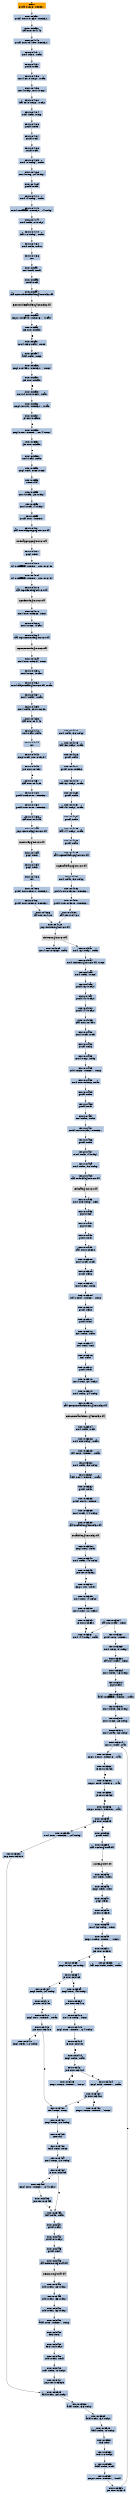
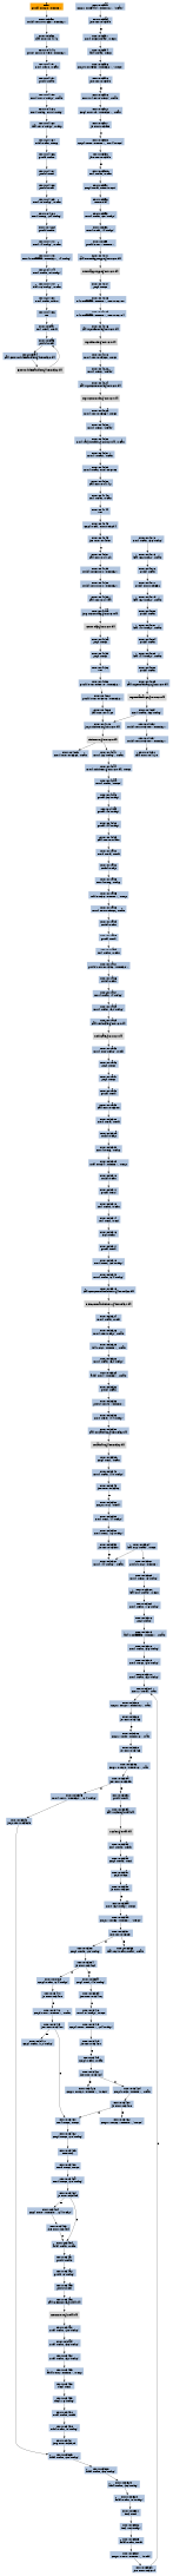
  digraph {
    node [color=lightsteelblue fillcolor=lightsteelblue shape=rectangle style=filled]
    edge [color="#000000"]
    n1 [color=lightgrey fillcolor=orange label="start\npushl $0x28<UINT8>"]
    n2 [label="0x01003f97\npushl $0x1001668<UINT32>"]
    n3 [label="0x01003f9c\ncall 0x0100414c"]
    n4 [label="0x0100414c\npushl $0x100419e<UINT32>"]
    n5 [label="0x01004151\nmovl %fs:0, %eax"]
    n6 [label="0x01004157\npushl %eax"]
    n7 [label="0x01004158\nmovl 0x10(%esp), %eax"]
    n8 [label="0x0100415c\nmovl %ebp, 0x10(%esp)"]
    n9 [label="0x01004160\nleal 0x10(%esp), %ebp"]
    n10 [label="0x01004164\nsubl %eax, %esp"]
    n11 [label="0x01004166\npushl %ebx"]
    n12 [label="0x01004167\npushl %esi"]
    n13 [label="0x01004168\npushl %edi"]
    n14 [label="0x01004169\nmovl -8(%ebp), %eax"]
    n15 [label="0x0100416c\nmovl %esp, -24(%ebp)"]
    n16 [label="0x0100416f\npushl %eax"]
    n17 [label="0x01004170\nmovl -4(%ebp), %eax"]
    n18 [label="0x01004173\nmovl $0xffffffff<UINT32>, -4(%ebp)"]
    n19 [label="0x0100417a\nmovl %eax, -8(%ebp)"]
    n20 [label="0x0100417d\nleal -16(%ebp), %eax"]
    n21 [label="0x01004180\nmovl %eax, %fs:0"]
    n22 [label="0x01004186\nret"]
    n23 [label="0x01003fa1\nxorl %edi, %edi"]
    n24 [label="0x01003fa3\npushl %edi"]
    n25 [label="0x01003fa4\ncall GetModuleHandleA@kernel32.dll"]
    n26 [color=lightgrey fillcolor=lightgrey label="GetModuleHandleA@kernel32.dll"]
    n27 [label="0x01003faa\ncmpw $0x5a4d<UINT16>, (%eax)"]
    n28 [label="0x01003faf\njne 0x01003fd0"]
    n29 [label="0x01003fb1\nmovl 0x3c(%eax), %ecx"]
    n30 [label="0x01003fb4\naddl %eax, %ecx"]
    n31 [label="0x01003fb6\ncmpl $0x4550<UINT32>, (%ecx)"]
    n32 [label="0x01003fbc\njne 0x01003fd0"]
    n33 [label="0x01003fbe\nmovzwl 0x18(%ecx), %eax"]
    n34 [label="0x01003fc2\ncmpl $0x10b<UINT32>, %eax"]
    n35 [label="0x01003fc7\nje 0x01003fe8"]
    n36 [label="0x01003fe8\ncmpl $0xe<UINT8>, 0x74(%ecx)"]
    n37 [label="0x01003fec\njbe 0x01003fd0"]
    n38 [label="0x01003fee\nxorl %eax, %eax"]
    n39 [label="0x01003ff0\ncmpl %edi, 0xe8(%ecx)"]
    n40 [label="0x01003ff6\nsetne %al"]
    n41 [label="0x01003ff9\nmovl %eax, -28(%ebp)"]
    n42 [label="0x01003ffc\nmovl %edi, -4(%ebp)"]
    n43 [label="0x01003fff\npushl $0x1<UINT8>"]
    n44 [label="0x01004001\ncall __set_app_type@msvcrt.dll"]
    n45 [color=lightgrey fillcolor=lightgrey label="__set_app_type@msvcrt.dll"]
    n46 [label="0x01004007\npopl %ecx"]
    n47 [label="0x01004008\norl $0xffffffff<UINT8>, 0x010067e0"]
    n48 [label="0x0100400f\norl $0xffffffff<UINT8>, 0x010067e4"]
    n49 [label="0x01004016\ncall __p__fmode@msvcrt.dll"]
    n50 [color=lightgrey fillcolor=lightgrey label="__p__fmode@msvcrt.dll"]
    n51 [label="0x0100401c\nmovl 0x01005368, %ecx"]
    n52 [label="0x01004022\nmovl %ecx, (%eax)"]
    n53 [label="0x01004024\ncall __p__commode@msvcrt.dll"]
    n54 [color=lightgrey fillcolor=lightgrey label="__p__commode@msvcrt.dll"]
    n55 [label="0x0100402a\nmovl 0x01005364, %ecx"]
    n56 [label="0x01004030\nmovl %ecx, (%eax)"]
    n57 [label="0x01004032\nmovl _adjust_fdiv@msvcrt.dll, %eax"]
    n58 [label="0x01004037\nmovl (%eax), %eax"]
    n59 [label="0x01004039\nmovl %eax, 0x010067e8"]
    n60 [label="0x0100403e\ncall 0x01004142"]
    n61 [label="0x01004142\nxorl %eax, %eax"]
    n62 [label="0x01004144\nret"]
    n63 [label="0x01004043\ncmpl %edi, 0x010052d4"]
    n64 [label="0x01004049\njne 0x01004057"]
    n65 [label="0x01004057\ncall 0x0100412b"]
    n66 [label="0x0100412b\npushl $0x30000<UINT32>"]
    n67 [label="0x01004130\npushl $0x10000<UINT32>"]
    n68 [label="0x01004135\ncall 0x010041aa"]
    n69 [label="0x010041aa\njmp _controlfp@msvcrt.dll"]
    n70 [color=lightgrey fillcolor=lightgrey label="_controlfp@msvcrt.dll"]
    n71 [label="0x0100413a\npopl %ecx"]
    n72 [label="0x0100413b\npopl %ecx"]
    n73 [label="0x0100413c\nret"]
    n74 [label="0x0100405c\npushl $0x1005010<UINT32>"]
    n75 [label="0x01004061\npushl $0x100500c<UINT32>"]
    n76 [label="0x01004066\ncall 0x01004120"]
    n77 [label="0x01004120\njmp _initterm@msvcrt.dll"]
    n78 [color=lightgrey fillcolor=lightgrey label="_initterm@msvcrt.dll"]
    n79 [label="0x0100406b\nmovl 0x01005360, %eax"]
    n80 [label="0x010040a1\nmovl -32(%ebp), %eax"]
    n81 [label="0x010040a4\nmovl __initenv@msvcrt.dll, %ecx"]
    n82 [label="0x01004070\nmovl %eax, -36(%ebp)"]
    n83 [label="0x01004073\nleal -36(%ebp), %eax"]
    n84 [label="0x01004076\npushl %eax"]
    n85 [label="0x01004077\npushl 0x0100535c"]
    n86 [label="0x0100407d\nleal -32(%ebp), %eax"]
    n87 [label="0x01004080\npushl %eax"]
    n88 [label="0x01004081\nleal -40(%ebp), %eax"]
    n89 [label="0x01004084\npushl %eax"]
    n90 [label="0x01004085\nleal -44(%ebp), %eax"]
    n91 [label="0x01004088\npushl %eax"]
    n92 [label="0x01004089\ncall __getmainargs@msvcrt.dll"]
    n93 [color=lightgrey fillcolor=lightgrey label="__getmainargs@msvcrt.dll"]
    n94 [label="0x0100408f\nmovl %eax, -52(%ebp)"]
    n95 [label="0x01004092\npushl $0x1005008<UINT32>"]
    n96 [label="0x01004097\npushl $0x1005000<UINT32>"]
    n97 [label="0x0100409c\ncall 0x01004120"]
    n98 [label="0x010040aa\nmovl %eax, (%ecx)"]
    n99 [label="0x010040ac\npushl -32(%ebp)"]
    n100 [label="0x010040af\npushl -40(%ebp)"]
    n101 [label="0x010040b2\npushl -44(%ebp)"]
    n102 [label="0x010040b5\ncall 0x01001ab0"]
    n103 [label="0x01001ab0\nmovl %edi, %edi"]
    n104 [label="0x01001ab2\npushl %ebp"]
    n105 [label="0x01001ab3\nmovl %esp, %ebp"]
    n106 [label="0x01001ab5\nsubl $0x3c<UINT8>, %esp"]
    n107 [label="0x01001ab8\nmovl 0x010050cc, %eax"]
    n108 [label="0x01001abd\npushl %ebx"]
    n109 [label="0x01001abe\npushl %edi"]
    n110 [label="0x01001abf\nxorl %ebx, %ebx"]
    n111 [label="0x01001ac1\npushl $0x10013bc<UINT32>"]
    n112 [label="0x01001ac6\npushl %ebx"]
    n113 [label="0x01001ac7\nmovl %eax, -4(%ebp)"]
    n114 [label="0x01001aca\nmovl %ebx, -52(%ebp)"]
    n115 [label="0x01001acd\ncall setlocale@msvcrt.dll"]
    n116 [color=lightgrey fillcolor=lightgrey label="setlocale@msvcrt.dll"]
    n117 [label="0x01001ad3\nmovl 0x8(%ebp), %edi"]
    n118 [label="0x01001ad6\npopl %ecx"]
    n119 [label="0x01001ad7\npopl %ecx"]
    n120 [label="0x01001ad8\npushl %edi"]
    n121 [label="0x01001ad9\ncall 0x01003308"]
    n122 [label="0x01003308\nmovl %edi, %edi"]
    n123 [label="0x0100330a\npushl %ebp"]
    n124 [label="0x0100330b\nmovl %esp, %ebp"]
    n125 [label="0x0100330d\nsubl $0x34<UINT8>, %esp"]
    n126 [label="0x01003310\npushl %ebx"]
    n127 [label="0x01003311\npushl %esi"]
    n128 [label="0x01003312\nxorl %ebx, %ebx"]
    n129 [label="0x01003314\nxorl %esi, %esi"]
    n130 [label="0x01003316\nincl %ebx"]
    n131 [label="0x01003317\npushl %edi"]
    n132 [label="0x01003318\nmovl %esi, -20(%ebp)"]
    n133 [label="0x0100331b\nmovl %ebx, -24(%ebp)"]
    n134 [label="0x0100331e\ncall GetCommandLineW@kernel32.dll"]
    n135 [color=lightgrey fillcolor=lightgrey label="GetCommandLineW@kernel32.dll"]
    n136 [label="0x01003324\nmovl %eax, %edi"]
    n137 [label="0x01003326\nmovl 0x8(%ebp), %eax"]
    n138 [label="0x01003329\nshll $0x2<UINT8>, %eax"]
    n139 [label="0x0100332c\nmovl %eax, -52(%ebp)"]
    n140 [label="0x0100332f\naddl $0x4<UINT8>, %eax"]
    n141 [label="0x01003332\npushl %eax"]
    n142 [label="0x01003333\npushl $0x40<UINT8>"]
    n143 [label="0x01003335\nmovl %edi, -44(%ebp)"]
    n144 [label="0x01003338\ncall LocalAlloc@kernel32.dll"]
    n145 [color=lightgrey fillcolor=lightgrey label="LocalAlloc@kernel32.dll"]
    n146 [label="0x0100333e\ncmpl %esi, %eax"]
    n147 [label="0x01003340\nmovl %eax, -40(%ebp)"]
    n148 [label="0x01003343\njne 0x01003352"]
    n149 [label="0x01003352\ncmpw %si, (%edi)"]
    n150 [label="0x01003355\nmovl %esi, -4(%ebp)"]
    n151 [label="0x01003358\nmovl %esi, -12(%ebp)"]
    n152 [label="0x0100335b\nje 0x010035b0"]
    n153 [label="0x01003361\nmovl -44(%ebp), %eax"]
    n154 [label="0x01003364\nleal 0x2(%eax), %ecx"]
    n155 [label="0x01003367\npushl $0x2<UINT8>"]
    n156 [label="0x01003369\nmovl %ecx, -8(%ebp)"]
    n157 [label="0x0100336c\nleal 0x4(%eax), %ecx"]
    n158 [label="0x0100336f\nmovl %ebx, -16(%ebp)"]
    n159 [label="0x01003372\npopl %ebx"]
    n160 [label="0x01003373\naddl $0xfffffffe<UINT8>, %eax"]
    n161 [label="0x01003376\nmovl %ebx, -36(%ebp)"]
    n162 [label="0x01003379\nmovl %ecx, -28(%ebp)"]
    n163 [label="0x0100337c\nmovl %eax, -32(%ebp)"]
    n164 [label="0x0100337f\nmovw (%edi), %ax"]
    n165 [label="0x01003382\ncmpw $0x20<UINT16>, %ax"]
    n166 [label="0x01003386\nje 0x010034c3"]
    n167 [label="0x0100338c\ncmpw $0x9<UINT16>, %ax"]
    n168 [label="0x01003390\nje 0x010034c3"]
    n169 [label="0x01003396\ncmpw $0x22<UINT16>, %ax"]
    n170 [label="0x0100339a\njne 0x010033d5"]
    n171 [label="0x010033d5\nmovl $0x1<UINT32>, -24(%ebp)"]
    n172 [label="0x0100339c\npushl %edi"]
    n173 [label="0x010033dc\njmp 0x01003525"]
    n174 [label="0x0100339d\ncall wcslen@ntdll.dll"]
    n175 [label="0x01003525\naddl %ebx, -28(%ebp)"]
    n176 [label="0x01003528\naddl %ebx, -36(%ebp)"]
    n177 [label="0x0100352b\naddl %ebx, -32(%ebp)"]
    n178 [label="0x0100352e\naddl %ebx, -8(%ebp)"]
    n179 [label="0x01003531\nincl %esi"]
    n180 [label="0x01003532\nincl -16(%ebp)"]
    n181 [label="0x01003535\naddl %ebx, %edi"]
    n182 [label="0x01003537\ncmpw $0x0<UINT8>, (%edi)"]
    n183 [label="0x0100353b\njne 0x0100337f"]
    n184 [color=lightgrey fillcolor=lightgrey label="wcslen@ntdll.dll"]
    n185 [label="0x010033a3\nxorl %edx, %edx"]
    n186 [label="0x010033a5\ncmpl %edx, %esi"]
    n187 [label="0x010033a7\npopl %ecx"]
    n188 [label="0x010033a8\nje 0x010033e1"]
    n189 [label="0x010033aa\nmovl -32(%ebp), %ecx"]
    n190 [label="0x010033ad\ncmpw $0x5c<UINT8>, (%ecx)"]
    n191 [label="0x010033b1\njne 0x010033e1"]
    n192 [label="0x010033e1\ncmpl %edx, -20(%ebp)"]
    n193 [label="0x010033b3\nleal 0x2(%eax,%eax), %eax"]
    n194 [label="0x010033e4\nje 0x0100346d"]
    n195 [label="0x0100346d\ncmpl %edx, -24(%ebp)"]
    n196 [label="0x010033ea\ncmpl %esi, -48(%ebp)"]
    n197 [label="0x01003470\nje 0x01003480"]
    n198 [label="0x010033ed\njne 0x01003416"]
    n199 [label="0x01003472\ncmpl $0x1<UINT8>, %eax"]
    n200 [label="0x01003475\njne 0x01003480"]
    n201 [label="0x01003477\ncmpl %edx, -12(%ebp)"]
    n202 [label="0x01003480\nxorl %ecx, %ecx"]
    n203 [label="0x01003482\ncmpl %ecx, -20(%ebp)"]
    n204 [label="0x01003485\nsete %cl"]
    n205 [label="0x01003488\ntestl %ecx, %ecx"]
    n206 [label="0x0100348a\nmovl %ecx, -20(%ebp)"]
    n207 [label="0x0100348d\nje 0x0100349f"]
    n208 [label="0x0100348f\ncmpl $0x0<UINT8>, -24(%ebp)"]
    n209 [label="0x0100349f\naddl %eax, %eax"]
    n210 [label="0x01003493\njne 0x0100349f"]
    n211 [label="0x010034a1\npushl %eax"]
    n212 [label="0x010034a2\npushl -8(%ebp)"]
    n213 [label="0x010034a5\npushl %edi"]
    n214 [label="0x010034a6\ncall memmove@ntdll.dll"]
    n215 [color=lightgrey fillcolor=lightgrey label="memmove@ntdll.dll"]
    n216 [label="0x010034ac\nsubl %ebx, -28(%ebp)"]
    n217 [label="0x010034af\nsubl %ebx, -36(%ebp)"]
    n218 [label="0x010034b2\nsubl %ebx, -32(%ebp)"]
    n219 [label="0x010034b5\naddl $0xc<UINT8>, %esp"]
    n220 [label="0x010034b8\ndecl %esi"]
    n221 [label="0x010034b9\ndecl -16(%ebp)"]
    n222 [label="0x010034bc\nsubl %ebx, %edi"]
    n223 [label="0x010034be\nsubl %ebx, -8(%ebp)"]
    n224 [label="0x010034c1\njmp 0x01003525"]
    n225 [label="0x01003416\nmovl -8(%ebp), %ecx"]
    n226 [label="0x01003419\ncmpl $0x0<UINT8>, -24(%ebp)"]
    n227 [label="0x0100341d\nje 0x01003480"]
    n228 [label="0x0100341f\ncmpl %ebx, %eax"]
    n229 [label="0x01003421\njne 0x0100342d"]
    n230 [label="0x01003423\ncmpw $0x22<UINT8>, (%ecx)"]
    n231 [label="0x0100342d\ncmpl $0x3<UINT8>, %eax"]
    n232 [label="0x01003430\njb 0x01003480"]
    n233 [label="0x01003432\ncmpw $0x22<UINT8>, (%ecx)"]
    n1 -> n2
    n2 -> n3
    n3 -> n4
    n4 -> n5
    n5 -> n6
    n6 -> n7
    n7 -> n8
    n8 -> n9
    n9 -> n10
    n10 -> n11
    n11 -> n12
    n12 -> n13
    n13 -> n14
    n14 -> n15
    n15 -> n16
    n16 -> n17
    n17 -> n18
    n18 -> n19
    n19 -> n20
    n20 -> n21
    n21 -> n22
    n22 -> n23
    n23 -> n24
    n24 -> n25
    n25 -> n26
-   n26 -> n27
+   n26 -> n24
    n27 -> n28
    n28 -> n29 [label=F]
    n29 -> n30
    n30 -> n31
    n31 -> n32
    n32 -> n33 [label=F]
    n33 -> n34
    n34 -> n35
    n35 -> n36 [label=T]
    n36 -> n37
    n37 -> n38 [label=F]
    n38 -> n39
    n39 -> n40
    n40 -> n41
    n41 -> n42
    n42 -> n43
    n43 -> n44
    n44 -> n45
    n45 -> n46
    n46 -> n47
    n47 -> n48
    n48 -> n49
    n49 -> n50
    n50 -> n51
    n51 -> n52
    n52 -> n53
    n53 -> n54
    n54 -> n55
    n55 -> n56
    n56 -> n57
    n57 -> n58
    n58 -> n59
    n59 -> n60
    n60 -> n61
    n61 -> n62
    n62 -> n63
    n63 -> n64
    n64 -> n65 [label=T]
    n65 -> n66
    n66 -> n67
    n67 -> n68
    n68 -> n69
    n69 -> n70
    n70 -> n71
    n71 -> n72
    n72 -> n73
    n73 -> n74
    n74 -> n75
    n75 -> n76
    n76 -> n77
    n77 -> n78
    n78 -> n79
    n78 -> n80
    n80 -> n81
    n81 -> n98
    n82 -> n83
    n83 -> n84
    n84 -> n85
    n85 -> n86
    n86 -> n87
    n87 -> n88
    n88 -> n89
    n89 -> n90
    n90 -> n91
    n91 -> n92
    n92 -> n93
    n93 -> n94
    n94 -> n95
    n95 -> n96
    n96 -> n97
-   n97 -> n77
+   n94 -> n77
    n98 -> n99
    n99 -> n100
    n100 -> n101
    n101 -> n102
    n102 -> n103
    n103 -> n104
    n104 -> n105
    n105 -> n106
    n106 -> n107
    n107 -> n108
    n108 -> n109
    n109 -> n110
    n110 -> n111
    n111 -> n112
    n112 -> n113
    n113 -> n114
    n114 -> n115
    n115 -> n116
    n116 -> n117
    n117 -> n118
    n118 -> n119
    n119 -> n120
    n120 -> n121
    n121 -> n122
    n122 -> n123
    n123 -> n124
    n124 -> n125
    n125 -> n126
    n126 -> n127
    n127 -> n128
    n128 -> n129
    n129 -> n130
    n130 -> n131
    n131 -> n132
    n132 -> n133
    n133 -> n134
    n134 -> n135
    n135 -> n136
    n136 -> n137
    n137 -> n138
    n138 -> n139
    n139 -> n140
    n140 -> n141
    n141 -> n142
    n142 -> n143
    n143 -> n144
    n144 -> n145
    n145 -> n146
    n146 -> n147
    n147 -> n148
    n148 -> n149 [label=T]
    n149 -> n150
    n150 -> n151
    n151 -> n152
    n152 -> n153 [label=F]
    n154 -> n153
    n154 -> n155
    n155 -> n156
    n156 -> n157
    n157 -> n158
    n158 -> n159
    n159 -> n160
    n160 -> n161
    n161 -> n162
    n162 -> n163
    n163 -> n164
    n164 -> n165
    n165 -> n166
    n166 -> n167 [label=F]
    n167 -> n168
    n168 -> n169 [label=F]
    n169 -> n170
    n170 -> n171 [label=T]
    n170 -> n172 [label=F]
    n171 -> n173
    n172 -> n174
    n173 -> n175
    n174 -> n184
    n175 -> n176
    n176 -> n177
    n177 -> n178
    n178 -> n179
    n179 -> n180
    n180 -> n181
    n181 -> n182
    n182 -> n183
    n183 -> n164 [label=T]
    n184 -> n185
    n185 -> n186
    n186 -> n187
    n187 -> n188
    n188 -> n189 [label=F]
    n189 -> n190
    n190 -> n191
    n191 -> n192 [label=T]
    n191 -> n193 [label=F]
    n192 -> n194
    n194 -> n195 [label=T]
    n194 -> n196 [label=F]
    n195 -> n197
    n196 -> n198
    n197 -> n199 [label=F]
    n198 -> n225 [label=T]
    n199 -> n200
    n200 -> n201 [label=F]
    n200 -> n202 [label=T]
    n202 -> n203
    n203 -> n204
    n204 -> n205
    n205 -> n206
    n206 -> n207
    n207 -> n208 [label=F]
    n207 -> n209 [label=T]
    n208 -> n210
    n209 -> n211
    n210 -> n209 [label=T]
    n211 -> n212
    n212 -> n213
    n213 -> n214
    n214 -> n215
    n215 -> n216
    n216 -> n217
    n217 -> n218
    n218 -> n219
    n219 -> n220
    n220 -> n221
    n221 -> n222
    n222 -> n223
    n223 -> n224
    n224 -> n175
    n225 -> n226
    n226 -> n227
    n227 -> n228 [label=F]
    n228 -> n229
    n229 -> n230 [label=F]
    n229 -> n231 [label=T]
    n231 -> n232
    n232 -> n202 [label=T]
    n232 -> n233 [label=F]
  }
